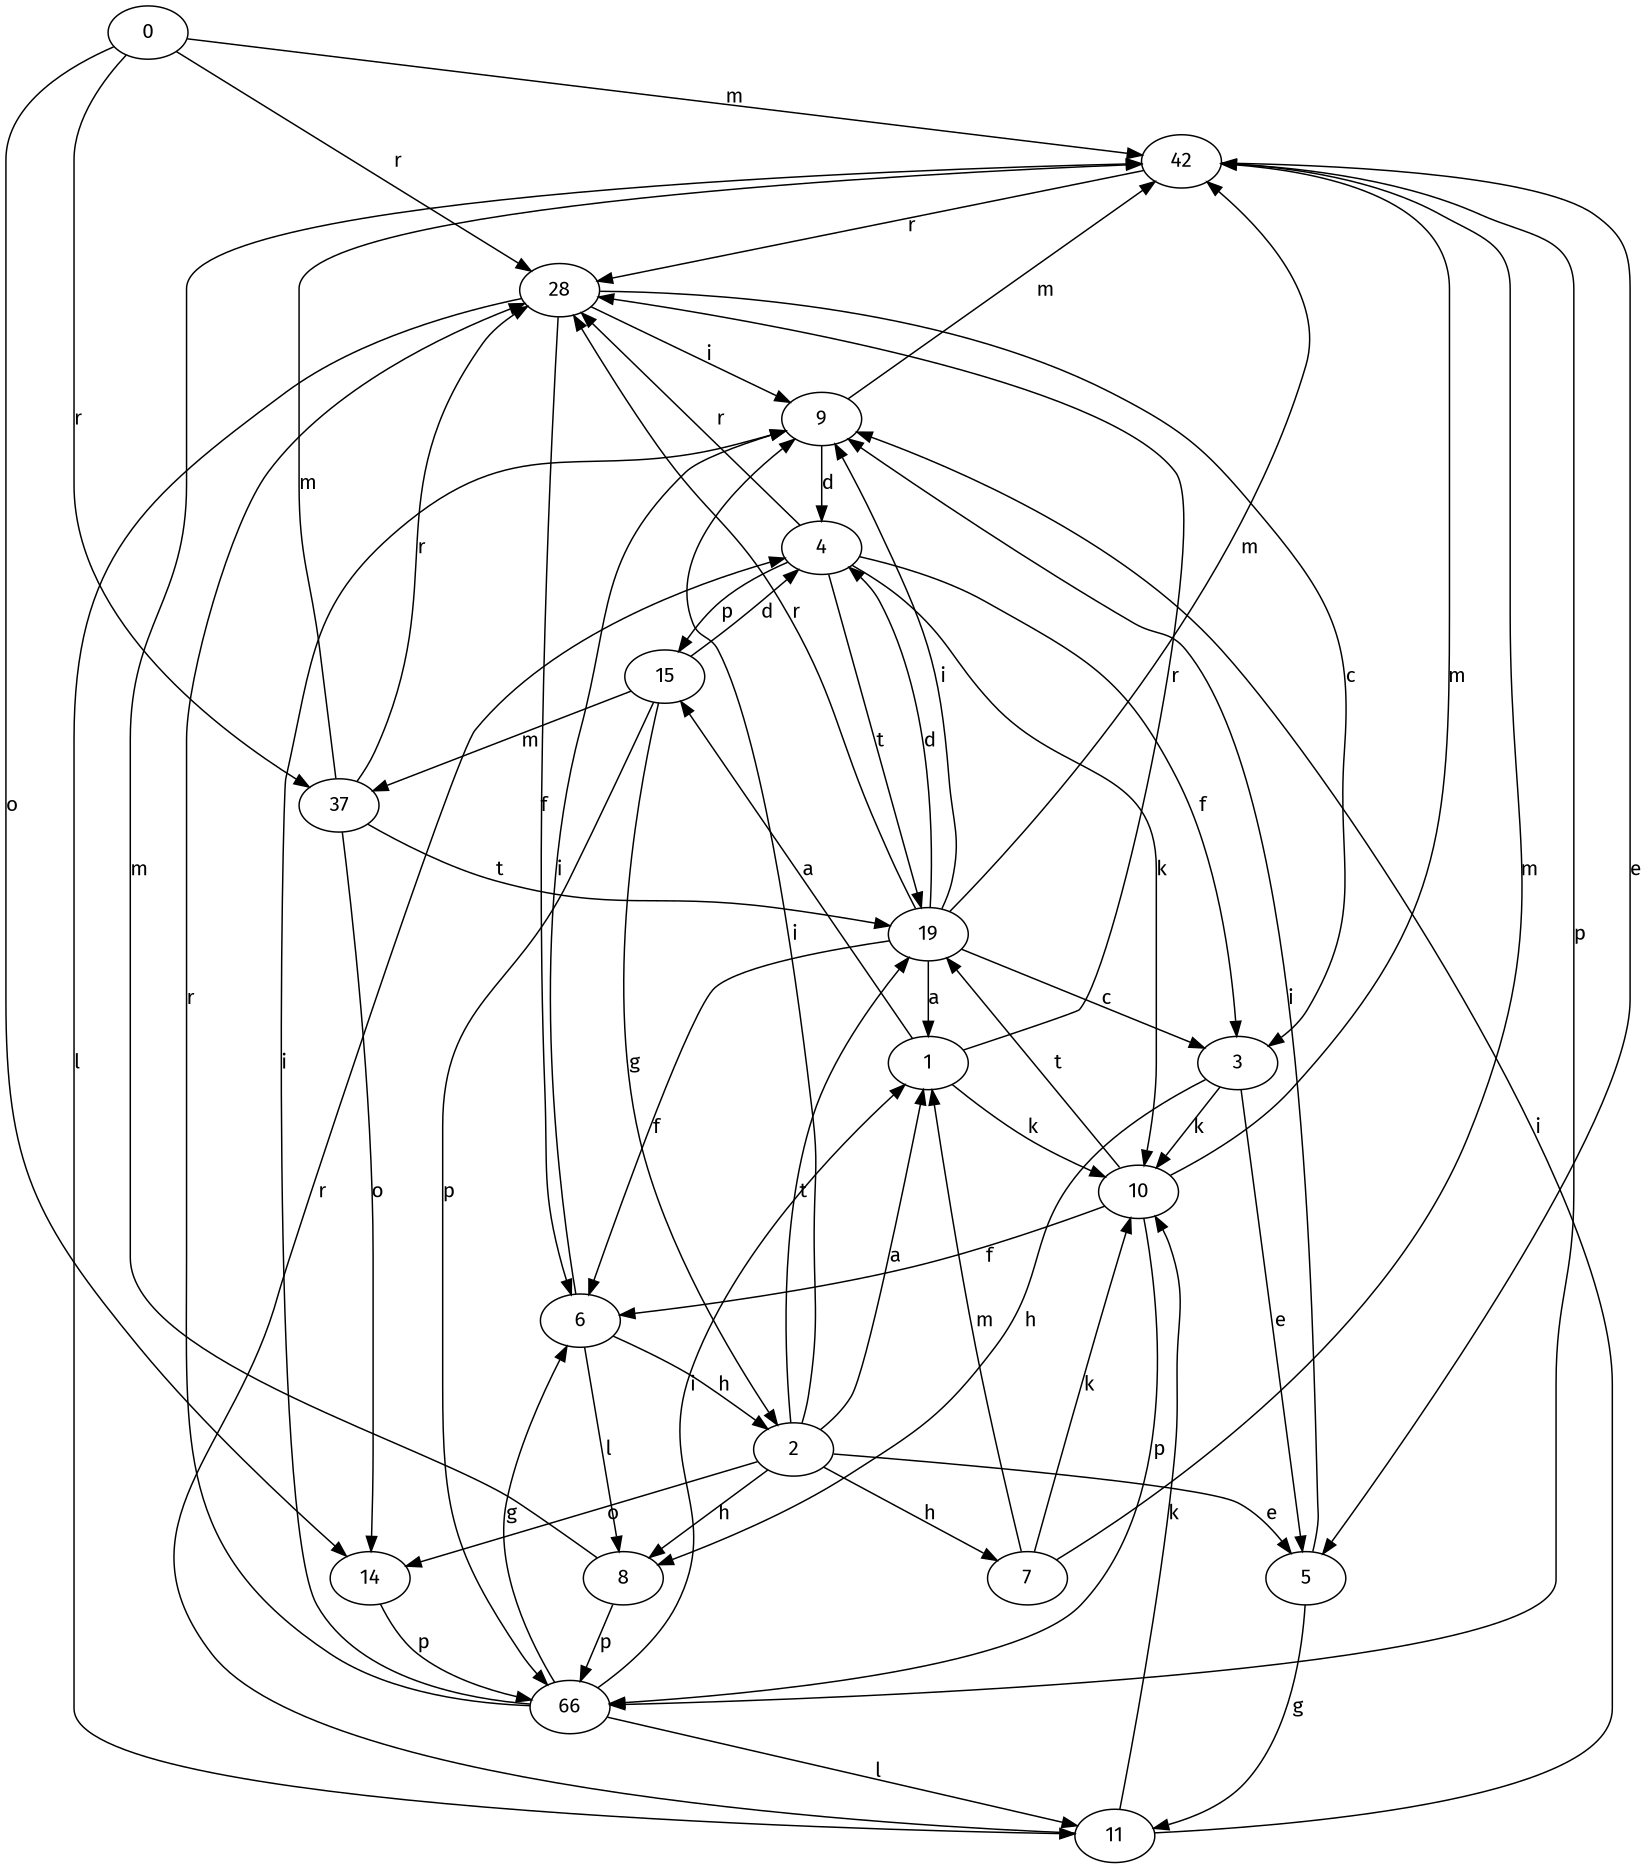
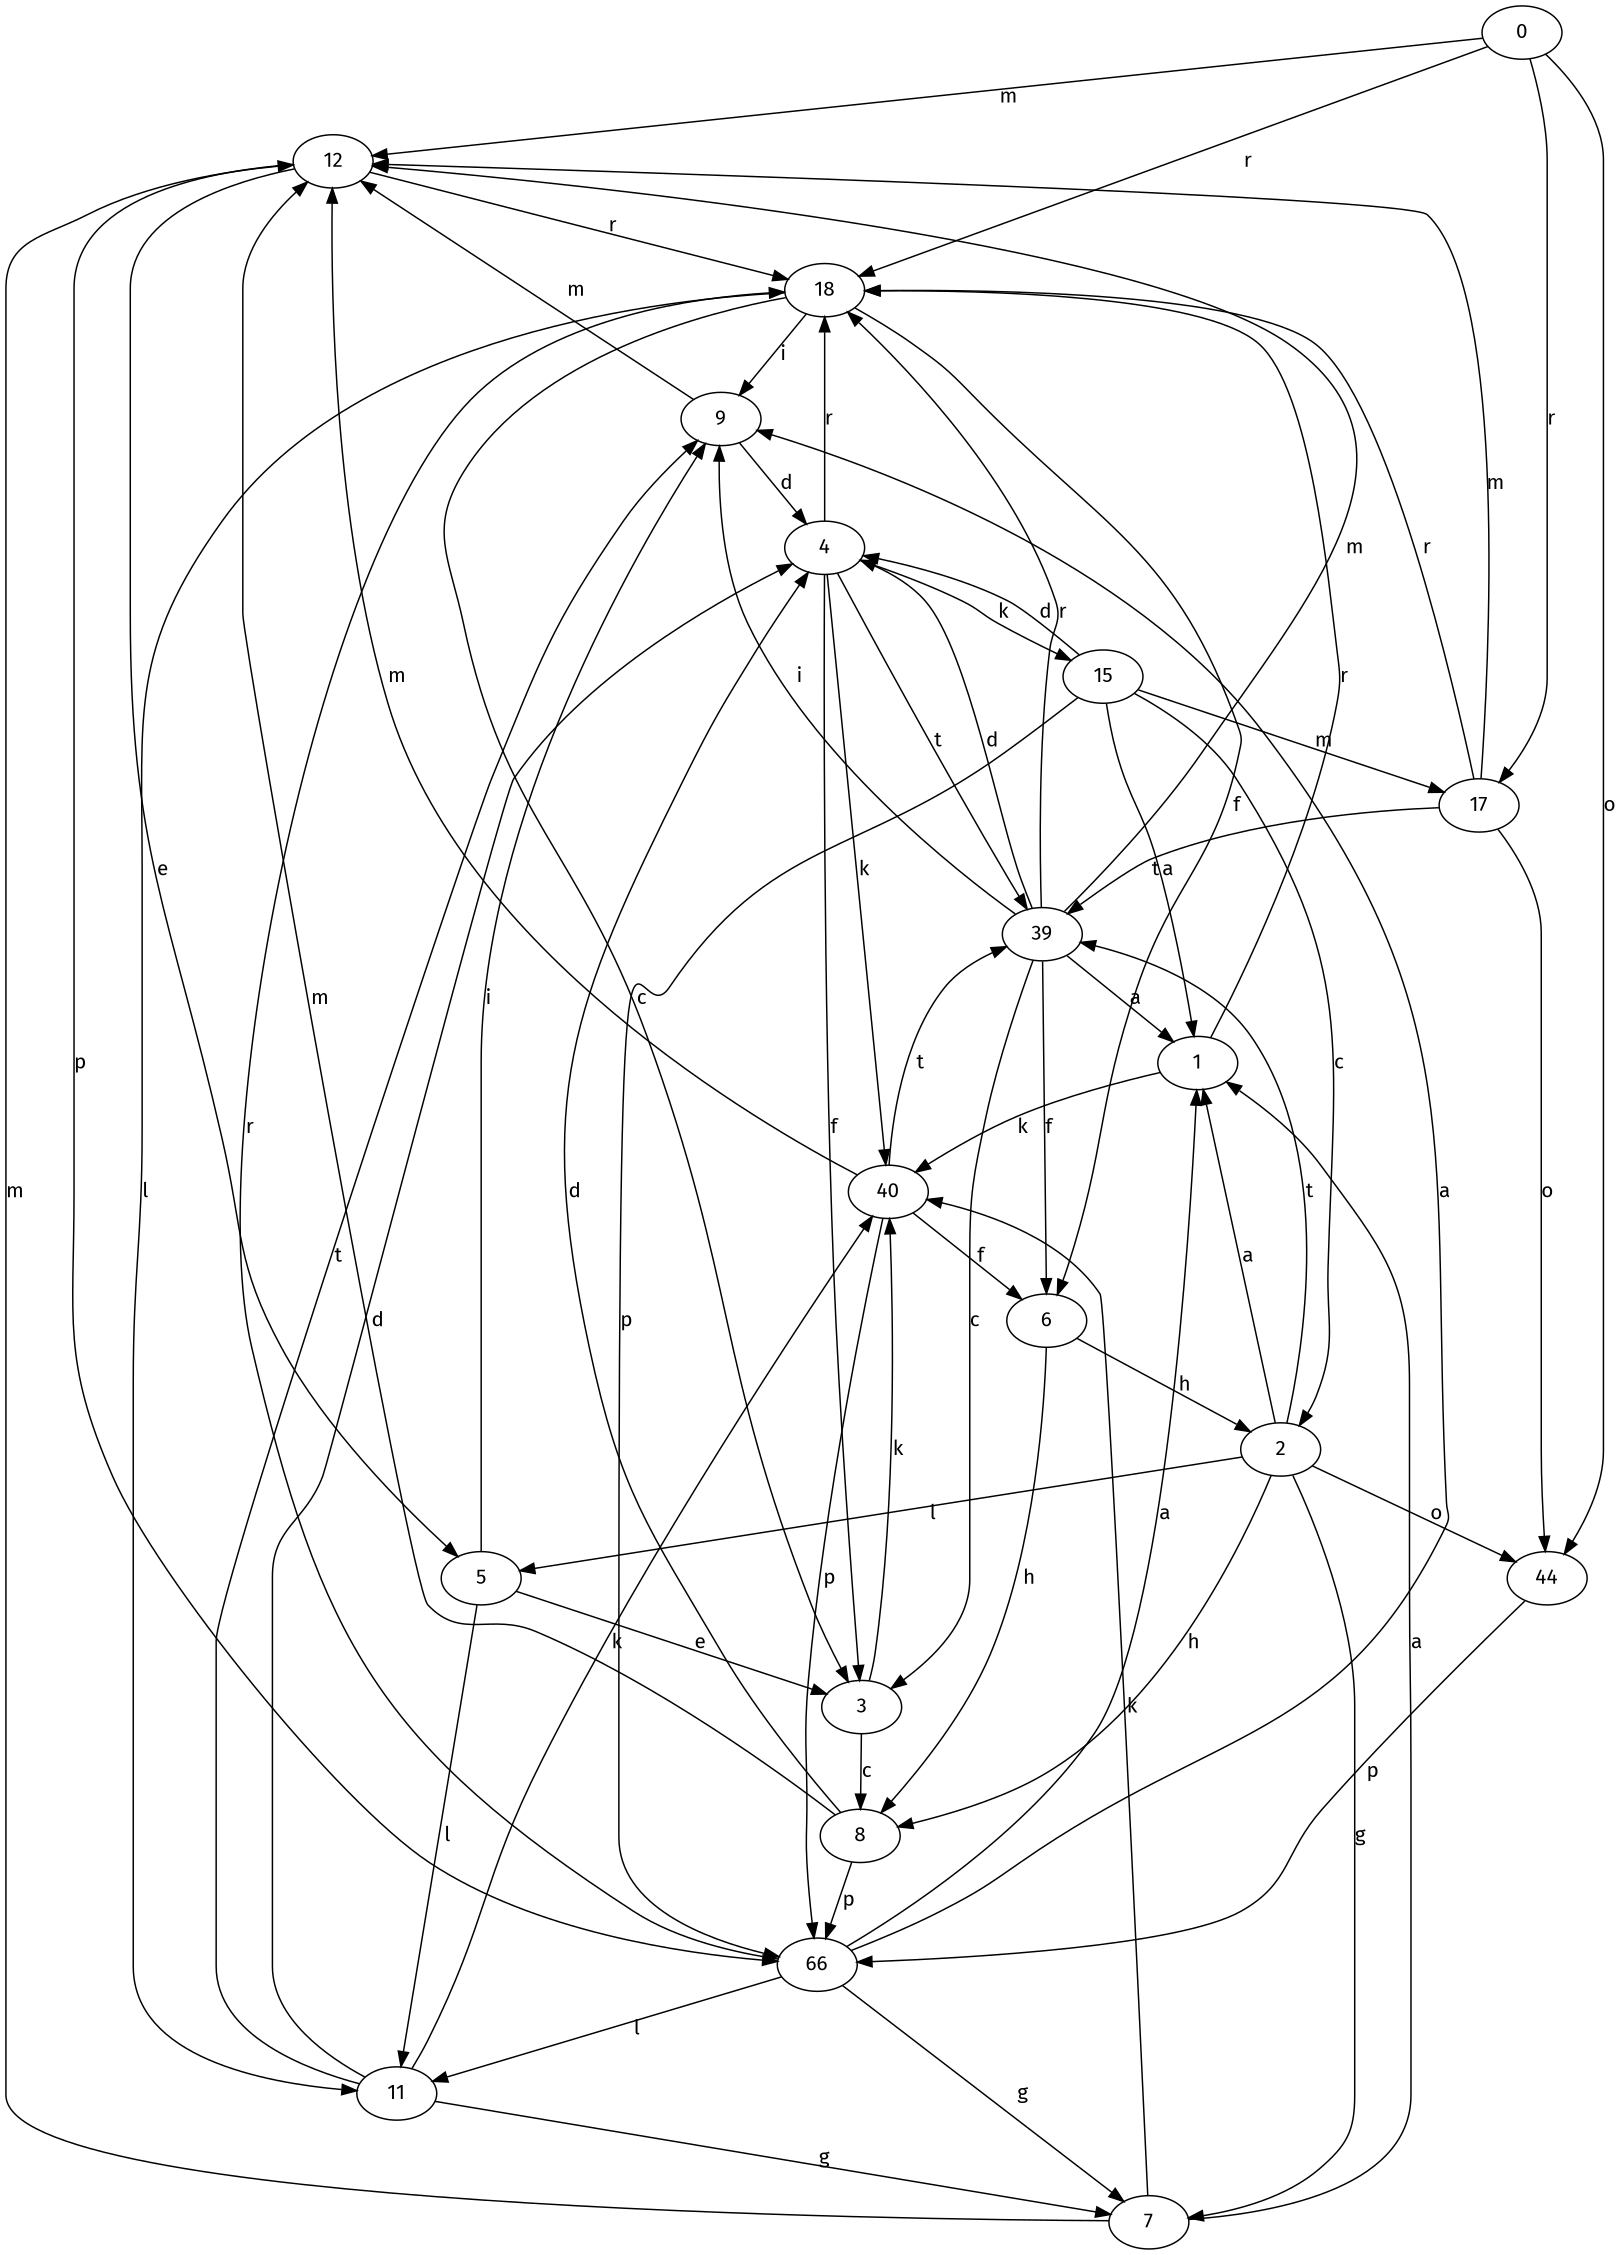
  strict digraph {
    fontname="Fira Sans"
    node [fontname="Fira Sans"]
    edge [fontname="Fira Sans"]
    0
-   12 [label=42]
-   14
-   17 [label=37]
-   18 [label=28]
+   12
+   14 [label=44]
+   17
+   18
    5
    n7 [label=66]
-   19
+   19 [label=39]
    9
    3
    6
    11
    1
-   10
+   10 [label=40]
    7
    2
    8
    4
    15
    0 -> 12 [label=m]
    0 -> 14 [label=o]
    0 -> 17 [label=r]
    0 -> 18 [label=r]
    12 -> 18 [label=r]
    12 -> 5 [label=e]
    12 -> n7 [label=p]
    14 -> n7 [label=p]
    17 -> 12 [label=m]
    17 -> 14 [label=o]
    17 -> 18 [label=r]
    17 -> 19 [label=t]
    18 -> 9 [label=i]
    18 -> 3 [label=c]
    18 -> 6 [label=f]
    18 -> 11 [label=l]
    5 -> 9 [label=i]
-   5 -> 11 [label=g]
+   5 -> 11 [label=l]
    n7 -> 18 [label=r]
-   n7 -> 9 [label=i]
+   n7 -> 9 [label=a]
    n7 -> 11 [label=l]
-   n7 -> 1 [label=i]
-   n7 -> 6 [label=g]
+   n7 -> 1 [label=a]
+   n7 -> 7 [label=g]
    19 -> 12 [label=m]
    19 -> 18 [label=r]
    19 -> 9 [label=i]
    19 -> 3 [label=c]
    19 -> 6 [label=f]
    19 -> 1 [label=a]
    19 -> 4 [label=d]
    9 -> 12 [label=m]
    9 -> 4 [label=d]
-   3 -> 5 [label=e]
+   5 -> 3 [label=e]
    3 -> 10 [label=k]
-   3 -> 8 [label=h]
-   6 -> 9 [label=i]
+   3 -> 8 [label=c]
    6 -> 2 [label=h]
-   6 -> 8 [label=l]
-   11 -> 9 [label=i]
+   6 -> 8 [label=h]
+   11 -> 9 [label=t]
    11 -> 10 [label=k]
-   11 -> 4 [label=r]
+   11 -> 7 [label=g]
+   11 -> 4 [label=d]
    1 -> 18 [label=r]
    1 -> 10 [label=k]
    10 -> 12 [label=m]
    10 -> n7 [label=p]
    10 -> 19 [label=t]
    10 -> 6 [label=f]
    7 -> 12 [label=m]
-   7 -> 1 [label=m]
+   7 -> 1 [label=a]
    7 -> 10 [label=k]
    2 -> 14 [label=o]
-   2 -> 5 [label=e]
+   2 -> 5 [label=l]
    2 -> 19 [label=t]
-   2 -> 9 [label=i]
    2 -> 1 [label=a]
-   2 -> 7 [label=h]
+   2 -> 7 [label=g]
    2 -> 8 [label=h]
    8 -> 12 [label=m]
    8 -> n7 [label=p]
+   8 -> 4 [label=d]
    4 -> 18 [label=r]
    4 -> 19 [label=t]
    4 -> 3 [label=f]
    4 -> 10 [label=k]
-   4 -> 15 [label=p]
+   4 -> 15 [label=k]
    15 -> 17 [label=m]
    15 -> n7 [label=p]
-   1 -> 15 [label=a]
-   15 -> 2 [label=g]
+   15 -> 1 [label=a]
+   15 -> 2 [label=c]
    15 -> 4 [label=d]
  }
